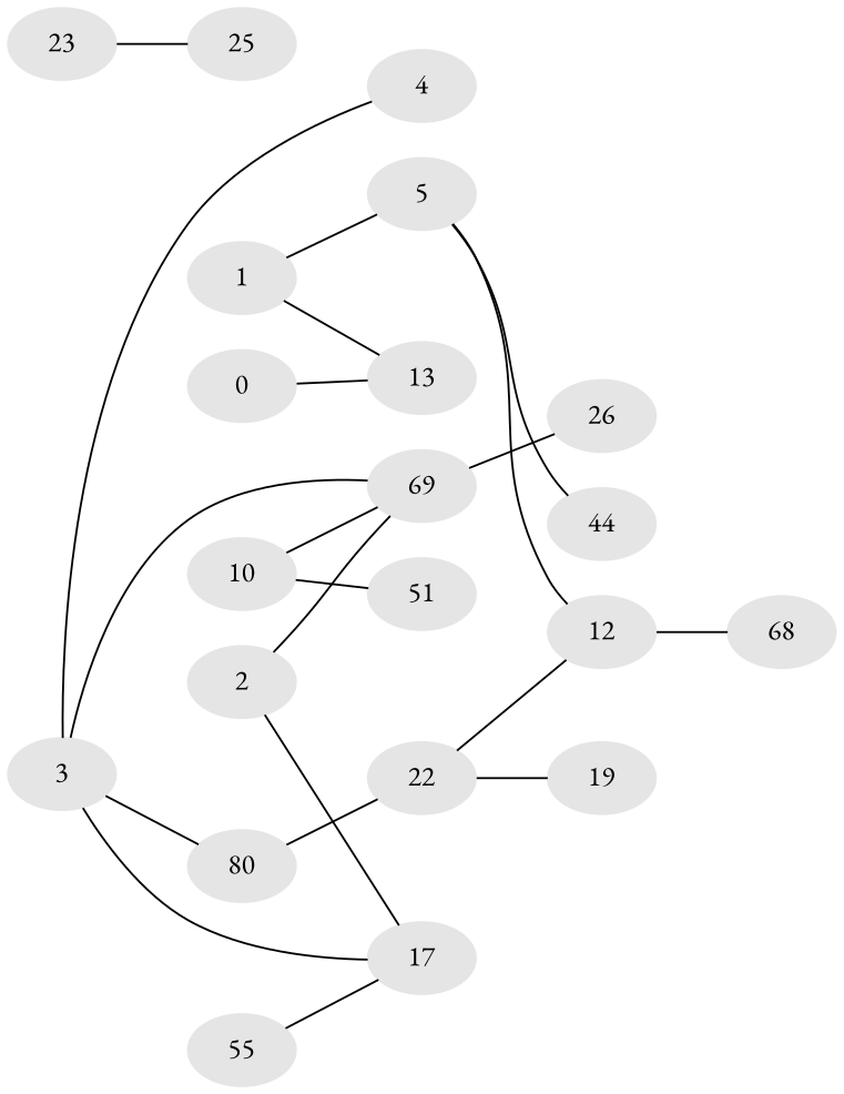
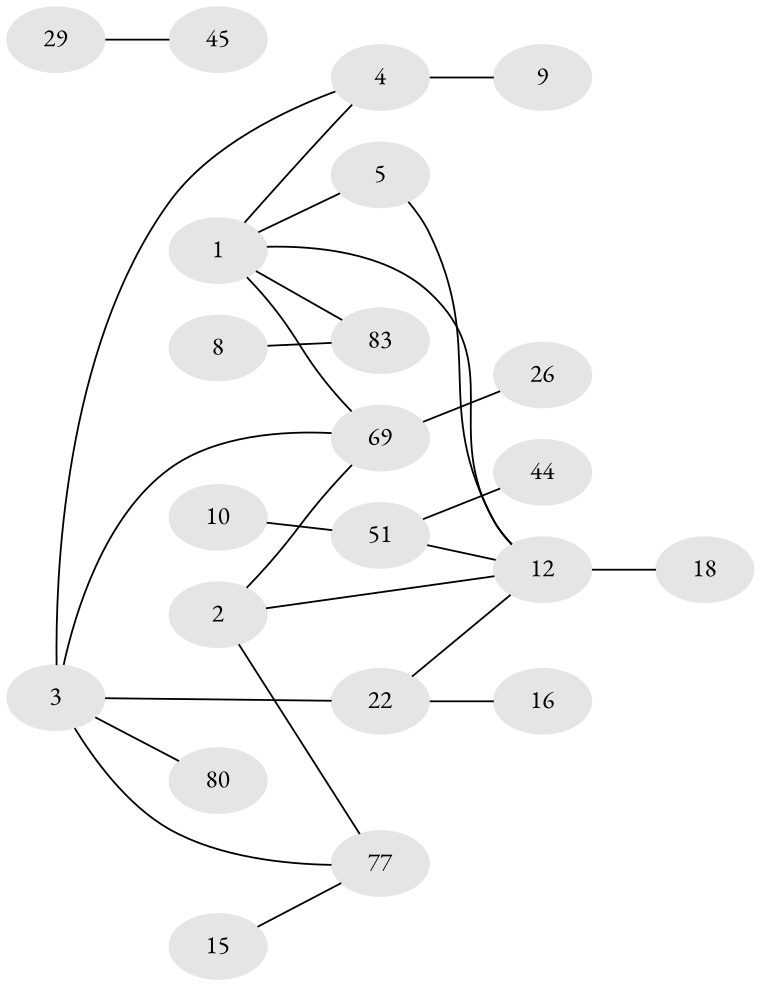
  graph {
    fontname="EB Garamond"
    rankdir=LR
    node [color=gray90 fontname="EB Garamond" style=filled]
    edge [fontname="EB Garamond" weight=1.0]
    1
    4
    5
    12
    n5 [label=69]
-   13
+   13 [label=83]
+   9
    n8 [label=44]
-   8 [label=0]
-   18 [label=68]
+   8
+   18
    26
    2
-   17
+   17 [label=77]
    3
    n15 [label=80]
    22
-   16 [label=19]
+   16
    n18 [label=51]
    10
-   15 [label=55]
-   23
-   25
+   15
+   23 [label=29]
+   25 [label=45]
+   1 -- 4
    1 -- 5
-   10 -- n5
+   1 -- 12
+   1 -- n5
    1 -- 13
+   4 -- 9
    5 -- 12
-   5 -- n8
+   n18 -- n8
    12 -- 18
    n5 -- 26
    8 -- 13
+   2 -- 12
    2 -- n5
    2 -- 17
    3 -- 4
    3 -- n5
    3 -- 17
    3 -- n15
-   n15 -- 22
+   3 -- 22
    22 -- 12
    22 -- 16
+   n18 -- 12
    10 -- n18
    15 -- 17
    23 -- 25
  }
